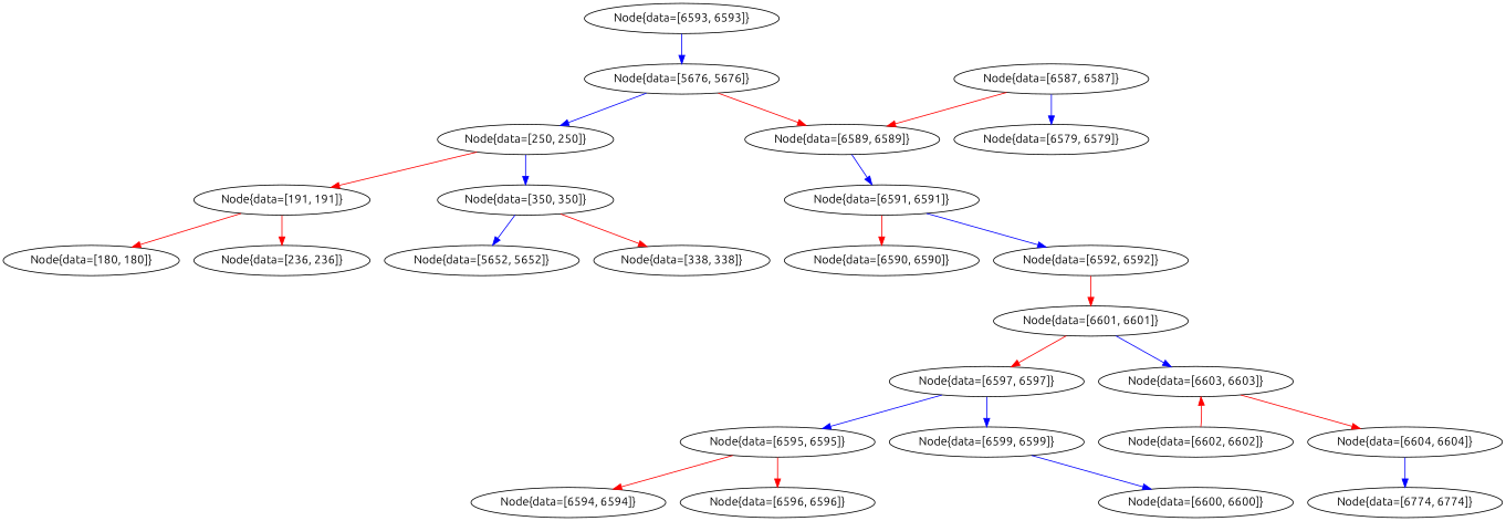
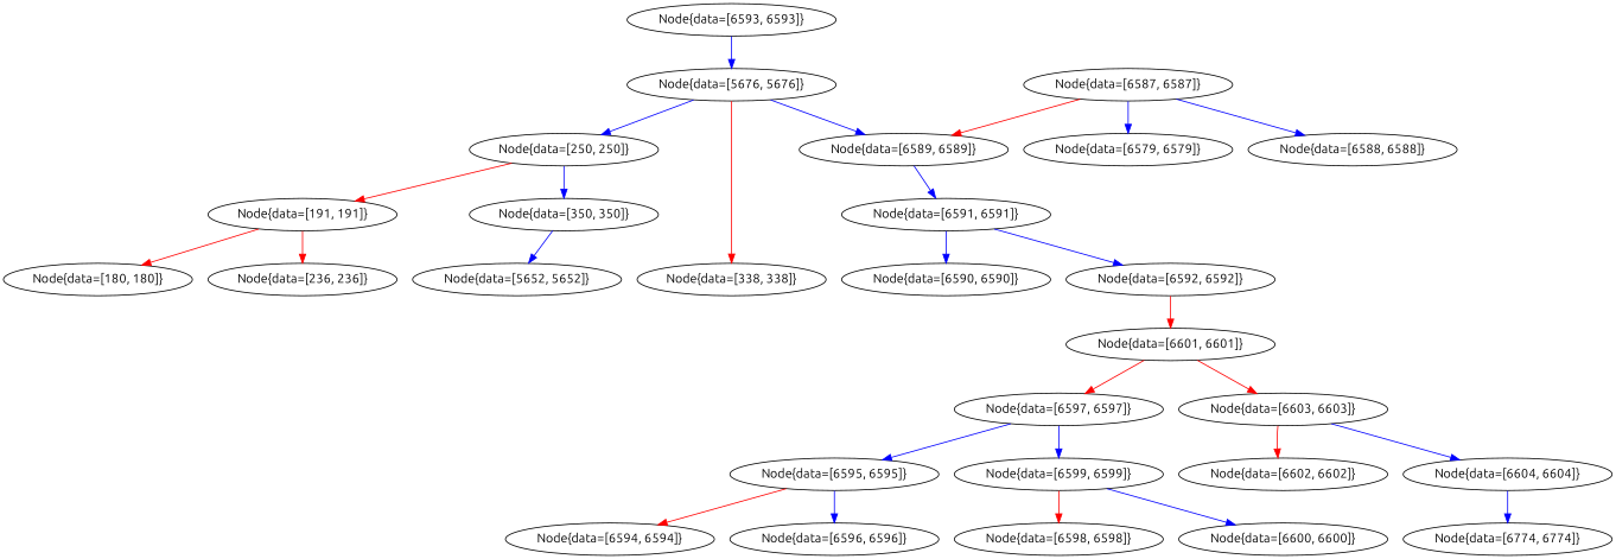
  digraph {
    fontname=Ubuntu
    node [fontname=Ubuntu]
    edge [color=blue fontname=Ubuntu]
    n1 [label="Node{data=[6593, 6593]}"]
    n2 [label="Node{data=[5676, 5676]}"]
    n3 [label="Node{data=[250, 250]}"]
    n4 [label="Node{data=[6589, 6589]}"]
    n5 [label="Node{data=[6601, 6601]}"]
    n6 [label="Node{data=[6597, 6597]}"]
    n7 [label="Node{data=[6603, 6603]}"]
    n8 [label="Node{data=[191, 191]}"]
    n9 [label="Node{data=[350, 350]}"]
    n10 [label="Node{data=[6591, 6591]}"]
    n11 [label="Node{data=[180, 180]}"]
    n12 [label="Node{data=[236, 236]}"]
    n13 [label="Node{data=[338, 338]}"]
    n14 [label="Node{data=[5652, 5652]}"]
    n15 [label="Node{data=[6587, 6587]}"]
    n16 [label="Node{data=[6579, 6579]}"]
+   n17 [label="Node{data=[6588, 6588]}"]
    n18 [label="Node{data=[6590, 6590]}"]
    n19 [label="Node{data=[6592, 6592]}"]
    n20 [label="Node{data=[6595, 6595]}"]
    n21 [label="Node{data=[6599, 6599]}"]
    n22 [label="Node{data=[6602, 6602]}"]
    n23 [label="Node{data=[6604, 6604]}"]
    n24 [label="Node{data=[6594, 6594]}"]
    n25 [label="Node{data=[6596, 6596]}"]
+   n26 [label="Node{data=[6598, 6598]}"]
    n27 [label="Node{data=[6600, 6600]}"]
    n28 [label="Node{data=[6774, 6774]}"]
    n1 -> n2
    n2 -> n3
-   n2 -> n4 [color=red]
+   n2 -> n4
    n3 -> n8 [color=red]
    n3 -> n9
    n4 -> n10
    n5 -> n6 [color=red]
-   n5 -> n7
+   n5 -> n7 [color=red]
    n6 -> n20
    n6 -> n21
-   n22 -> n7 [color=red]
-   n7 -> n23 [color=red]
+   n7 -> n22 [color=red]
+   n7 -> n23
    n8 -> n11 [color=red]
    n8 -> n12 [color=red]
-   n9 -> n13 [color=red]
+   n2 -> n13 [color=red]
    n9 -> n14
-   n10 -> n18 [color=red]
+   n10 -> n18
    n10 -> n19
    n15 -> n4 [color=red]
    n15 -> n16
+   n15 -> n17
    n19 -> n5 [color=red]
    n20 -> n24 [color=red]
-   n20 -> n25 [color=red]
+   n20 -> n25
+   n21 -> n26 [color=red]
    n21 -> n27
    n23 -> n28
  }
